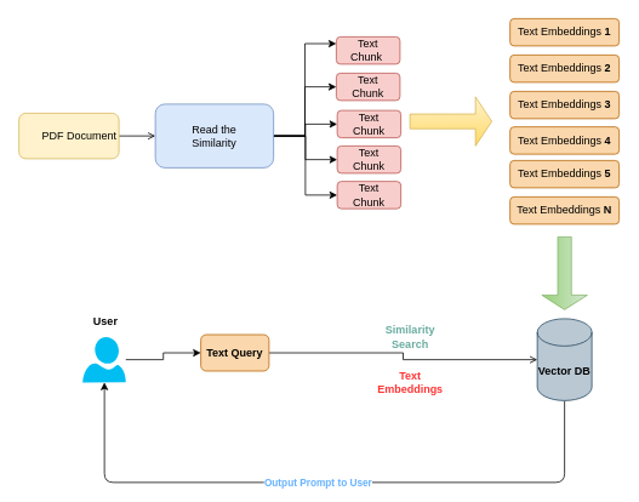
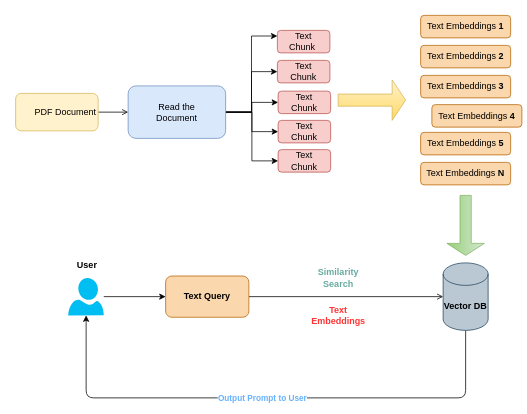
  <mxCell id="0" />
  <mxCell id="1" parent="0" />
  <mxCell id="2" style="edgeStyle=orthogonalEdgeStyle;rounded=0;orthogonalLoop=1;jettySize=auto;html=1;entryX=0;entryY=0.5;entryDx=0;entryDy=0;endArrow=open;" edge="1" parent="1" source="3" target="9"><mxGeometry relative="1" as="geometry" /></mxCell>
  <mxCell id="3" value="&amp;nbsp; &amp;nbsp; &amp;nbsp; &amp;nbsp;PDF Document" style="rounded=1;whiteSpace=wrap;html=1;fillColor=#fff2cc;strokeColor=#d6b656;" vertex="1" parent="1"><mxGeometry x="20" y="124" width="110" height="50" as="geometry" /></mxCell>
  <mxCell id="4" style="edgeStyle=orthogonalEdgeStyle;rounded=0;orthogonalLoop=1;jettySize=auto;html=1;entryX=0;entryY=0.25;entryDx=0;entryDy=0;" edge="1" parent="1" source="9" target="12"><mxGeometry relative="1" as="geometry" /></mxCell>
  <mxCell id="5" style="edgeStyle=orthogonalEdgeStyle;rounded=0;orthogonalLoop=1;jettySize=auto;html=1;entryX=0;entryY=0.5;entryDx=0;entryDy=0;" edge="1" parent="1" source="9" target="13"><mxGeometry relative="1" as="geometry" /></mxCell>
  <mxCell id="6" style="edgeStyle=orthogonalEdgeStyle;rounded=0;orthogonalLoop=1;jettySize=auto;html=1;entryX=0;entryY=0.5;entryDx=0;entryDy=0;" edge="1" parent="1" source="9" target="14"><mxGeometry relative="1" as="geometry" /></mxCell>
  <mxCell id="7" style="edgeStyle=orthogonalEdgeStyle;rounded=0;orthogonalLoop=1;jettySize=auto;html=1;entryX=0;entryY=0.5;entryDx=0;entryDy=0;" edge="1" parent="1" source="9" target="15"><mxGeometry relative="1" as="geometry" /></mxCell>
  <mxCell id="8" style="edgeStyle=orthogonalEdgeStyle;rounded=0;orthogonalLoop=1;jettySize=auto;html=1;entryX=0;entryY=0.5;entryDx=0;entryDy=0;" edge="1" parent="1" source="9" target="16"><mxGeometry relative="1" as="geometry" /></mxCell>
- <mxCell id="9" value="Read the &lt;br&gt;Similarity" style="rounded=1;whiteSpace=wrap;html=1;fillColor=#dae8fc;strokeColor=#6c8ebf;" vertex="1" parent="1"><mxGeometry x="170" y="114" width="130" height="70" as="geometry" /></mxCell>
+ <mxCell id="9" value="Read the &lt;br&gt;Document" style="rounded=1;whiteSpace=wrap;html=1;fillColor=#dae8fc;strokeColor=#6c8ebf;" vertex="1" parent="1"><mxGeometry x="170" y="114" width="130" height="70" as="geometry" /></mxCell>
  <mxCell id="10" value="" style="shape=image;html=1;verticalAlign=top;verticalLabelPosition=bottom;labelBackgroundColor=#ffffff;imageAspect=0;aspect=fixed;image=https://cdn1.iconfinder.com/data/icons/bootstrap-vol-3/16/filetype-pdf-128.png" vertex="1" parent="1"><mxGeometry x="26" y="138" width="20" height="20" as="geometry" /></mxCell>
  <mxCell id="11" style="edgeStyle=orthogonalEdgeStyle;rounded=0;orthogonalLoop=1;jettySize=auto;html=1;exitX=0.5;exitY=1;exitDx=0;exitDy=0;" edge="1" parent="1" source="10" target="10"><mxGeometry relative="1" as="geometry" /></mxCell>
  <mxCell id="12" value="Text&lt;br&gt;Chunk&amp;nbsp;" style="rounded=1;whiteSpace=wrap;html=1;fillColor=#f8cecc;strokeColor=#b85450;" vertex="1" parent="1"><mxGeometry x="369" y="40" width="70" height="30" as="geometry" /></mxCell>
  <mxCell id="13" value="Text&lt;br&gt;Chunk" style="rounded=1;whiteSpace=wrap;html=1;fillColor=#f8cecc;strokeColor=#b85450;" vertex="1" parent="1"><mxGeometry x="369" y="80" width="70" height="30" as="geometry" /></mxCell>
  <mxCell id="14" value="Text&lt;br&gt;Chunk" style="rounded=1;whiteSpace=wrap;html=1;fillColor=#f8cecc;strokeColor=#b85450;" vertex="1" parent="1"><mxGeometry x="370" y="121" width="70" height="30" as="geometry" /></mxCell>
  <mxCell id="15" value="Text&lt;br&gt;Chunk" style="rounded=1;whiteSpace=wrap;html=1;fillColor=#f8cecc;strokeColor=#b85450;" vertex="1" parent="1"><mxGeometry x="370" y="160" width="70" height="30" as="geometry" /></mxCell>
  <mxCell id="16" value="Text&lt;br&gt;Chunk" style="rounded=1;whiteSpace=wrap;html=1;fillColor=#f8cecc;strokeColor=#b85450;" vertex="1" parent="1"><mxGeometry x="370" y="199" width="70" height="30" as="geometry" /></mxCell>
  <mxCell id="17" value="" style="shape=singleArrow;whiteSpace=wrap;html=1;fillColor=#fff2cc;gradientColor=#ffd966;strokeColor=#d6b656;" vertex="1" parent="1"><mxGeometry x="450" y="106" width="90" height="54" as="geometry" /></mxCell>
  <mxCell id="18" value="Text Embeddings &lt;b&gt;1&lt;/b&gt;" style="rounded=1;whiteSpace=wrap;html=1;fillColor=#fad7ac;strokeColor=#b46504;" vertex="1" parent="1"><mxGeometry x="560" y="20" width="120" height="30" as="geometry" /></mxCell>
  <mxCell id="19" value="Text Embeddings &lt;b&gt;2&lt;/b&gt;" style="rounded=1;whiteSpace=wrap;html=1;fillColor=#fad7ac;strokeColor=#b46504;" vertex="1" parent="1"><mxGeometry x="560" y="60" width="120" height="30" as="geometry" /></mxCell>
  <mxCell id="20" value="Text Embeddings &lt;b&gt;3&lt;/b&gt;" style="rounded=1;whiteSpace=wrap;html=1;fillColor=#fad7ac;strokeColor=#b46504;" vertex="1" parent="1"><mxGeometry x="560" y="100" width="120" height="30" as="geometry" /></mxCell>
- <mxCell id="21" value="Text Embeddings &lt;b&gt;4&lt;/b&gt;" style="rounded=1;whiteSpace=wrap;html=1;fillColor=#fad7ac;strokeColor=#b46504;" vertex="1" parent="1"><mxGeometry x="560" y="139" width="120" height="30" as="geometry" /></mxCell>
+ <mxCell id="21" value="Text Embeddings &lt;b&gt;4&lt;/b&gt;" style="rounded=1;whiteSpace=wrap;html=1;fillColor=#fad7ac;strokeColor=#b46504;" vertex="1" parent="1"><mxGeometry x="575" y="139" width="120" height="30" as="geometry" /></mxCell>
  <mxCell id="22" value="Text Embeddings &lt;b&gt;5&lt;/b&gt;" style="rounded=1;whiteSpace=wrap;html=1;fillColor=#fad7ac;strokeColor=#b46504;" vertex="1" parent="1"><mxGeometry x="560" y="176" width="120" height="30" as="geometry" /></mxCell>
  <mxCell id="23" value="Text Embeddings &lt;b&gt;N&lt;/b&gt;" style="rounded=1;whiteSpace=wrap;html=1;fillColor=#fad7ac;strokeColor=#b46504;" vertex="1" parent="1"><mxGeometry x="560" y="216" width="120" height="30" as="geometry" /></mxCell>
  <mxCell id="24" style="edgeStyle=orthogonalEdgeStyle;rounded=1;orthogonalLoop=1;jettySize=auto;html=1;curved=0;" edge="1" parent="1" source="26" target="31"><mxGeometry relative="1" as="geometry"><Array as="points"><mxPoint x="620" y="530" /><mxPoint x="114" y="530" /></Array></mxGeometry></mxCell>
  <mxCell id="25" value="&lt;b&gt;&lt;font color=&quot;#66b2ff&quot;&gt;Output Prompt to User&lt;/font&gt;&lt;/b&gt;" style="edgeLabel;html=1;align=center;verticalAlign=middle;resizable=0;points=[];" vertex="1" connectable="0" parent="24"><mxGeometry x="0.025" y="-1" relative="1" as="geometry"><mxPoint as="offset" /></mxGeometry></mxCell>
  <mxCell id="26" value="&lt;b&gt;Vector DB&lt;/b&gt;" style="shape=cylinder3;whiteSpace=wrap;html=1;boundedLbl=1;backgroundOutline=1;size=15;fillColor=#bac8d3;strokeColor=#23445d;" vertex="1" parent="1"><mxGeometry x="590" y="350" width="60" height="90" as="geometry" /></mxCell>
  <mxCell id="27" value="" style="shape=singleArrow;direction=south;whiteSpace=wrap;html=1;fillColor=#d5e8d4;gradientColor=#97d077;strokeColor=#82b366;" vertex="1" parent="1"><mxGeometry x="595" y="260" width="50" height="80" as="geometry" /></mxCell>
  <mxCell id="28" style="edgeStyle=orthogonalEdgeStyle;rounded=0;orthogonalLoop=1;jettySize=auto;html=1;endArrow=open;" edge="1" parent="1" source="29" target="26"><mxGeometry relative="1" as="geometry" /></mxCell>
- <mxCell id="29" value="&lt;b&gt;Text Query&lt;/b&gt;" style="rounded=1;whiteSpace=wrap;html=1;fillColor=#fad7ac;strokeColor=#b46504;" vertex="1" parent="1"><mxGeometry x="220" y="367.5" width="75" height="40" as="geometry" /></mxCell>
+ <mxCell id="29" value="&lt;b&gt;Text Query&lt;/b&gt;" style="rounded=1;whiteSpace=wrap;html=1;fillColor=#fad7ac;strokeColor=#b46504;" vertex="1" parent="1"><mxGeometry x="220" y="367.5" width="111" height="55" as="geometry" /></mxCell>
  <mxCell id="30" style="edgeStyle=orthogonalEdgeStyle;rounded=0;orthogonalLoop=1;jettySize=auto;html=1;entryX=0;entryY=0.5;entryDx=0;entryDy=0;" edge="1" parent="1" source="31" target="29"><mxGeometry relative="1" as="geometry" /></mxCell>
  <mxCell id="31" value="" style="verticalLabelPosition=bottom;html=1;verticalAlign=top;align=center;strokeColor=none;fillColor=#00BEF2;shape=mxgraph.azure.user;" vertex="1" parent="1"><mxGeometry x="90" y="370" width="47.5" height="50" as="geometry" /></mxCell>
  <mxCell id="32" value="&lt;b style=&quot;&quot;&gt;&lt;font color=&quot;#67ab9f&quot;&gt;Similarity&lt;br&gt;Search&lt;/font&gt;&lt;/b&gt;" style="text;html=1;align=center;verticalAlign=middle;resizable=0;points=[];autosize=1;strokeColor=none;fillColor=none;" vertex="1" parent="1"><mxGeometry x="410" y="350" width="80" height="40" as="geometry" /></mxCell>
  <mxCell id="33" value="&lt;b style=&quot;&quot;&gt;&lt;font color=&quot;#ff3333&quot;&gt;Text &lt;br&gt;Embeddings&lt;/font&gt;&lt;/b&gt;" style="text;html=1;align=center;verticalAlign=middle;resizable=0;points=[];autosize=1;strokeColor=none;fillColor=none;" vertex="1" parent="1"><mxGeometry x="400" y="400" width="100" height="40" as="geometry" /></mxCell>
  <mxCell id="34" value="&lt;b&gt;User&lt;/b&gt;" style="text;html=1;align=center;verticalAlign=middle;resizable=0;points=[];autosize=1;strokeColor=none;fillColor=none;" vertex="1" parent="1"><mxGeometry x="90" y="337.5" width="50" height="30" as="geometry" /></mxCell>
